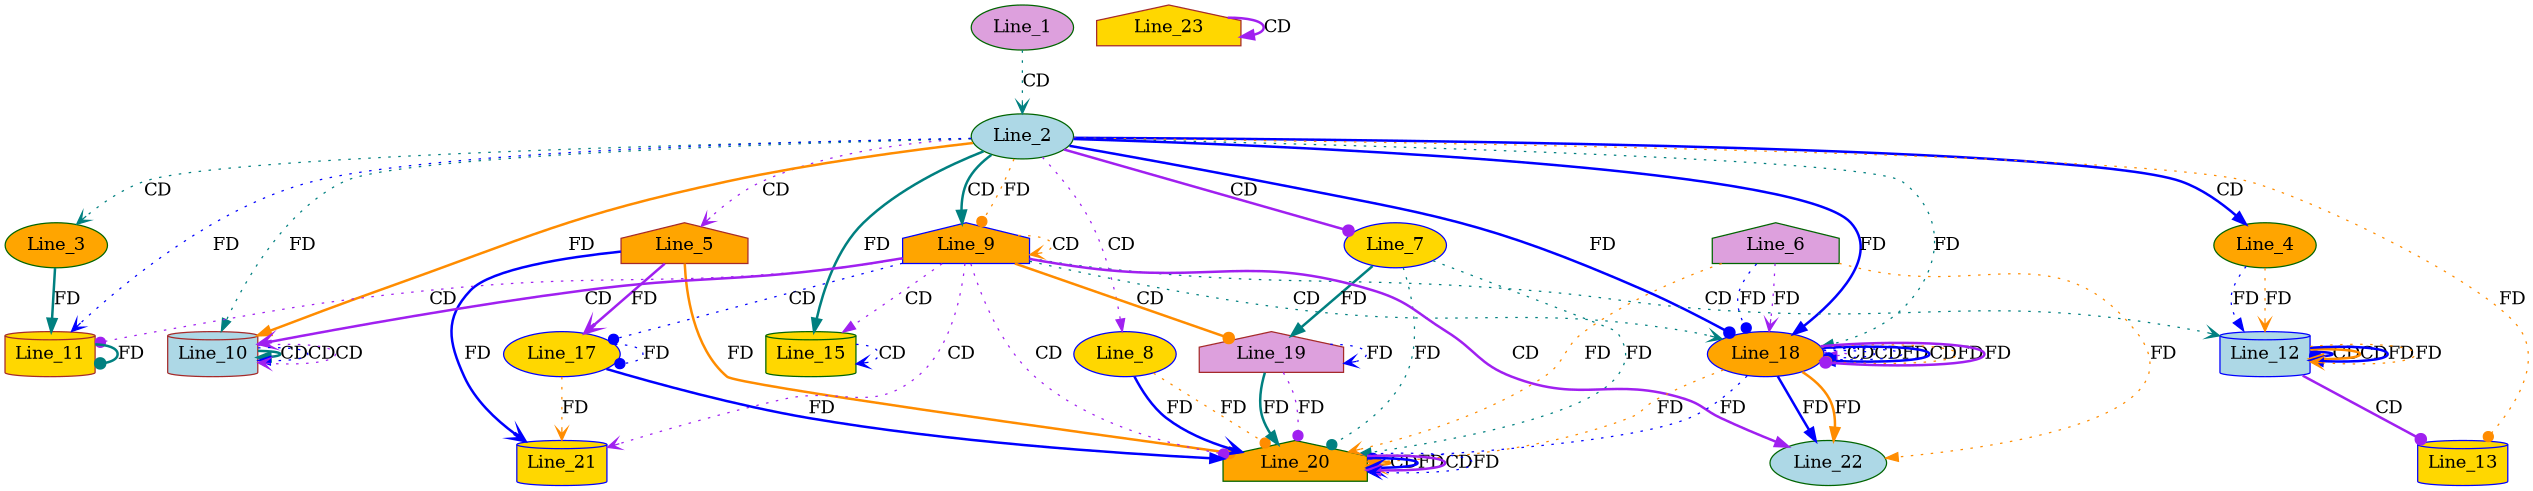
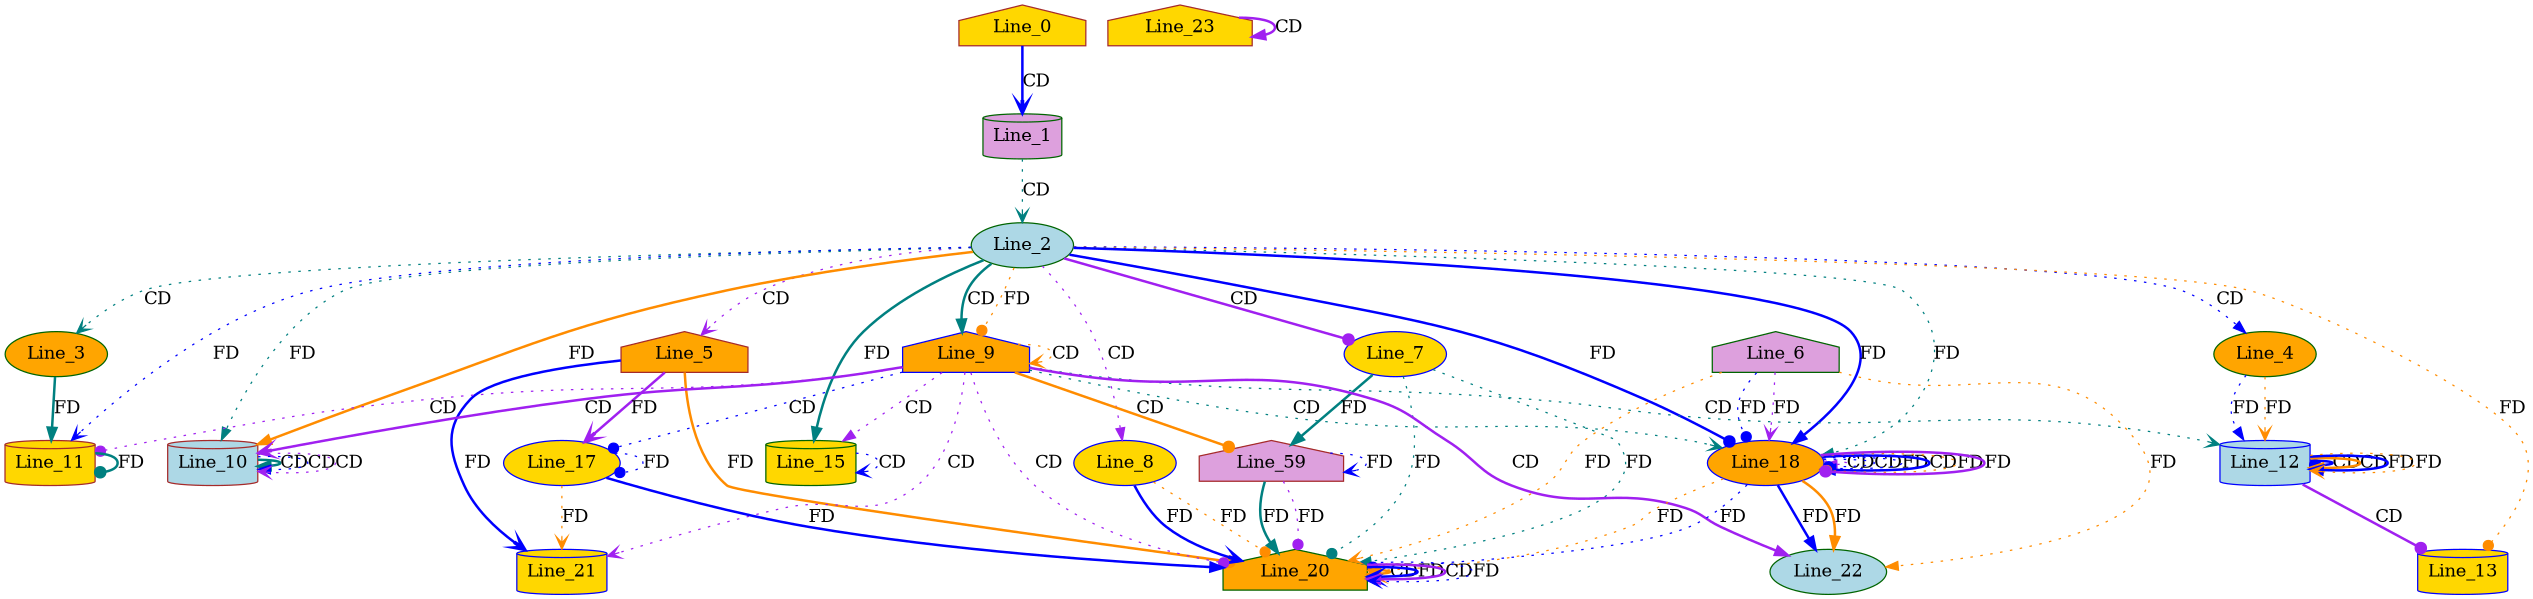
  digraph {
    node [color=darkgreen fillcolor=gold shape=ellipse style=filled]
    edge [arrowhead=normal color=blue style=dotted]
-   Line_1 [fillcolor=plum]
+   Line_0 [color=brown shape=house]
+   Line_1 [fillcolor=plum shape=cylinder]
    Line_2 [fillcolor=lightblue]
    Line_3 [fillcolor=orange]
    Line_4 [fillcolor=orange]
    Line_5 [color=brown fillcolor=orange shape=house]
    Line_7 [color=blue]
    Line_8 [color=blue]
    Line_9 [color=blue fillcolor=orange shape=house]
    Line_10 [color=brown fillcolor=lightblue shape=cylinder]
    Line_11 [color=brown shape=cylinder]
    Line_13 [color=blue shape=cylinder]
    Line_15 [shape=cylinder]
    Line_18 [color=blue fillcolor=orange]
    Line_12 [color=blue fillcolor=lightblue shape=cylinder]
    Line_17 [color=blue]
    Line_20 [fillcolor=orange shape=house]
    Line_21 [color=blue shape=cylinder]
    Line_6 [fillcolor=plum shape=house]
    Line_22 [fillcolor=lightblue]
-   Line_19 [color=brown fillcolor=plum shape=house]
+   Line_19 [color=brown fillcolor=plum shape=house label=Line_59]
    Line_23 [color=brown shape=house]
+   Line_0 -> Line_1 [arrowhead=vee label=CD style=bold]
    Line_1 -> Line_2 [arrowhead=vee color=teal label=CD]
    Line_2 -> Line_3 [arrowhead=vee color=teal label=CD]
-   Line_2 -> Line_4 [label=CD style=bold]
+   Line_2 -> Line_4 [label=CD]
    Line_2 -> Line_5 [arrowhead=vee color=purple label=CD]
    Line_2 -> Line_7 [arrowhead=dot color=purple label=CD style=bold]
    Line_2 -> Line_8 [color=purple label=CD]
    Line_2 -> Line_9 [color=teal label=CD style=bold]
    Line_2 -> Line_9 [arrowhead=dot color=darkorange label=FD]
    Line_2 -> Line_10 [color=teal label=FD]
    Line_2 -> Line_10 [color=darkorange label=FD style=bold]
    Line_2 -> Line_11 [arrowhead=vee label=FD]
    Line_2 -> Line_13 [arrowhead=dot color=darkorange label=FD]
    Line_2 -> Line_15 [color=teal label=FD style=bold]
    Line_2 -> Line_18 [color=teal label=FD]
    Line_2 -> Line_18 [arrowhead=dot label=FD style=bold]
    Line_2 -> Line_18 [label=FD style=bold]
    Line_3 -> Line_11 [color=teal label=FD style=bold]
    Line_4 -> Line_12 [arrowhead=vee color=darkorange label=FD]
    Line_4 -> Line_12 [label=FD]
    Line_5 -> Line_17 [arrowhead=vee color=purple label=FD style=bold]
    Line_5 -> Line_20 [arrowhead=dot color=darkorange label=FD style=bold]
    Line_5 -> Line_21 [arrowhead=vee label=FD style=bold]
    Line_7 -> Line_20 [arrowhead=dot color=teal label=FD]
    Line_7 -> Line_20 [color=teal label=FD]
    Line_7 -> Line_19 [color=teal label=FD style=bold]
    Line_8 -> Line_20 [arrowhead=dot color=darkorange label=FD]
    Line_8 -> Line_20 [arrowhead=vee label=FD style=bold]
    Line_9 -> Line_9 [arrowhead=vee color=darkorange label=CD]
    Line_9 -> Line_10 [arrowhead=vee color=purple label=CD style=bold]
    Line_9 -> Line_11 [arrowhead=dot color=purple label=CD]
    Line_9 -> Line_15 [color=purple label=CD]
    Line_9 -> Line_18 [arrowhead=vee color=teal label=CD]
    Line_9 -> Line_12 [arrowhead=vee color=teal label=CD]
    Line_9 -> Line_17 [arrowhead=dot label=CD]
    Line_9 -> Line_20 [arrowhead=dot color=purple label=CD]
    Line_9 -> Line_21 [arrowhead=vee color=purple label=CD]
    Line_9 -> Line_22 [color=purple label=CD style=bold]
    Line_9 -> Line_19 [arrowhead=dot color=darkorange label=CD style=bold]
    Line_10 -> Line_10 [color=teal label=CD style=bold]
    Line_10 -> Line_10 [label=CD]
    Line_10 -> Line_10 [arrowhead=vee color=purple label=CD]
    Line_11 -> Line_11 [arrowhead=dot color=teal label=FD style=bold]
    Line_15 -> Line_15 [arrowhead=vee label=CD]
    Line_18 -> Line_18 [color=purple label=CD]
    Line_18 -> Line_18 [arrowhead=dot label=CD]
    Line_18 -> Line_18 [label=FD]
    Line_18 -> Line_18 [label=CD style=bold]
    Line_18 -> Line_18 [arrowhead=dot color=darkorange label=FD]
    Line_18 -> Line_18 [arrowhead=dot color=purple label=FD style=bold]
    Line_18 -> Line_20 [arrowhead=dot label=FD]
    Line_18 -> Line_20 [color=darkorange label=FD]
    Line_18 -> Line_22 [label=FD style=bold]
    Line_18 -> Line_22 [color=darkorange label=FD style=bold]
    Line_12 -> Line_13 [arrowhead=dot color=purple label=CD style=bold]
    Line_12 -> Line_12 [arrowhead=dot label=CD style=bold]
    Line_12 -> Line_12 [color=darkorange label=CD style=bold]
    Line_12 -> Line_12 [label=FD style=bold]
    Line_12 -> Line_12 [arrowhead=vee color=darkorange label=FD]
    Line_17 -> Line_17 [arrowhead=dot label=FD]
    Line_17 -> Line_20 [label=FD style=bold]
    Line_17 -> Line_21 [arrowhead=vee color=darkorange label=FD]
    Line_20 -> Line_20 [arrowhead=vee color=darkorange label=CD style=bold]
    Line_20 -> Line_20 [arrowhead=vee label=FD style=bold]
    Line_20 -> Line_20 [color=purple label=CD style=bold]
    Line_20 -> Line_20 [arrowhead=vee label=FD]
    Line_6 -> Line_18 [arrowhead=vee color=purple label=FD]
    Line_6 -> Line_18 [arrowhead=dot label=FD]
    Line_6 -> Line_20 [arrowhead=vee color=darkorange label=FD]
    Line_6 -> Line_22 [color=darkorange label=FD]
    Line_19 -> Line_20 [arrowhead=dot color=purple label=FD]
    Line_19 -> Line_20 [color=teal label=FD style=bold]
    Line_19 -> Line_19 [arrowhead=vee label=FD]
    Line_23 -> Line_23 [color=purple label=CD style=bold]
  }
